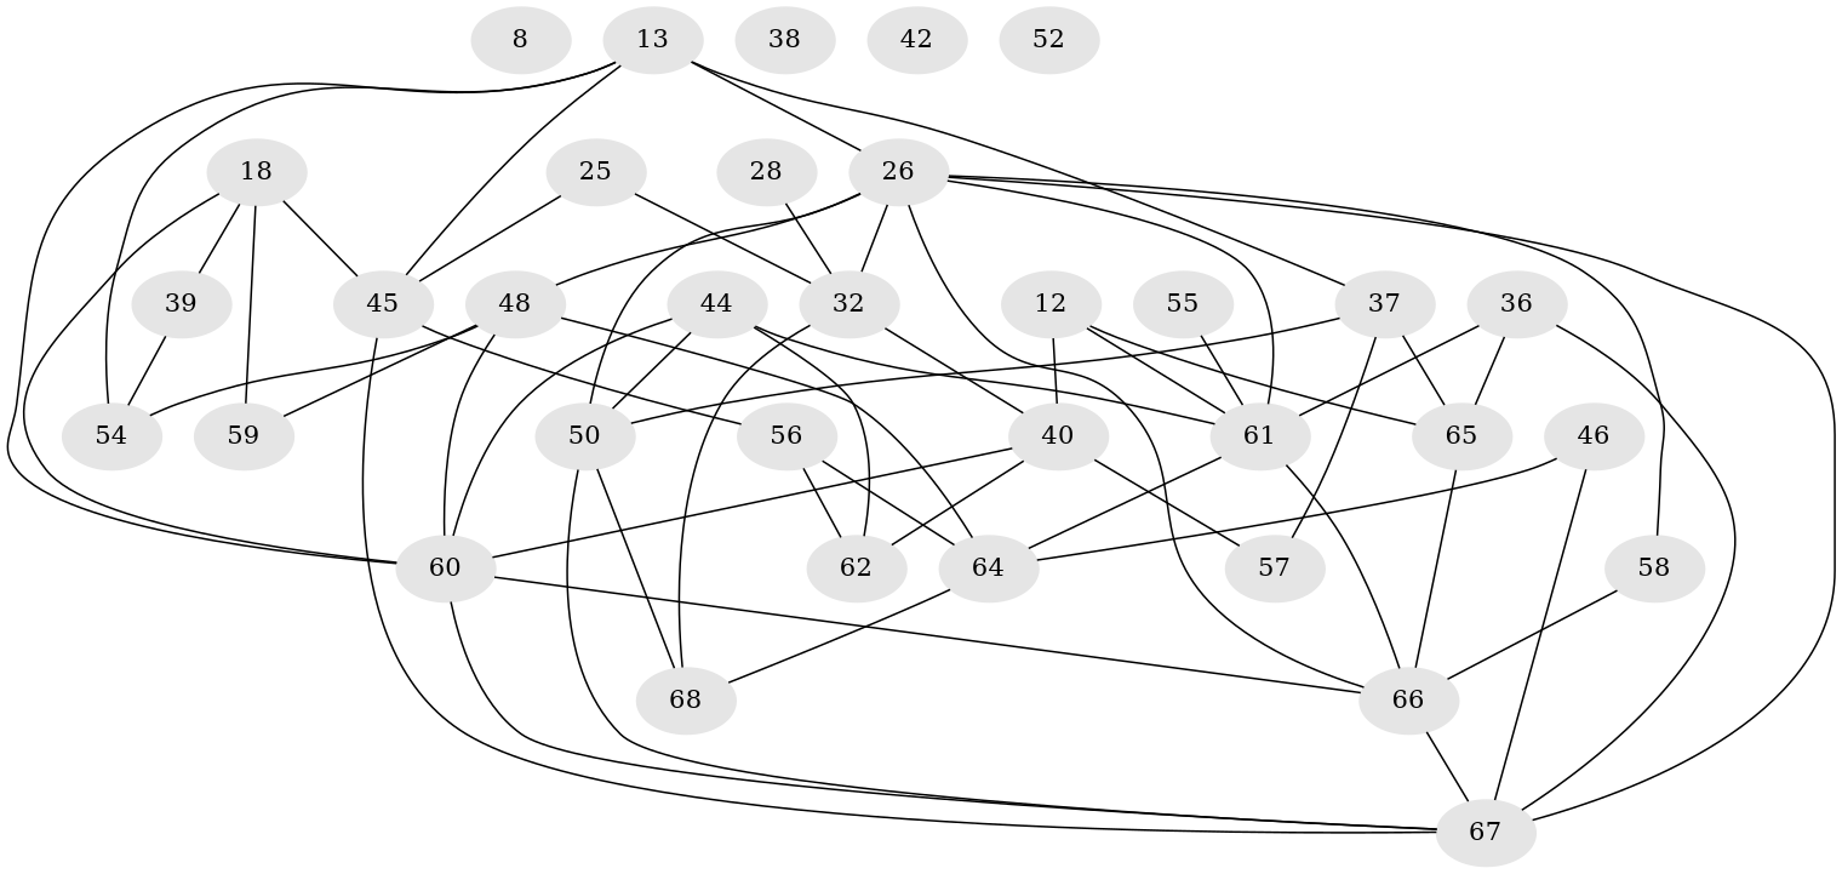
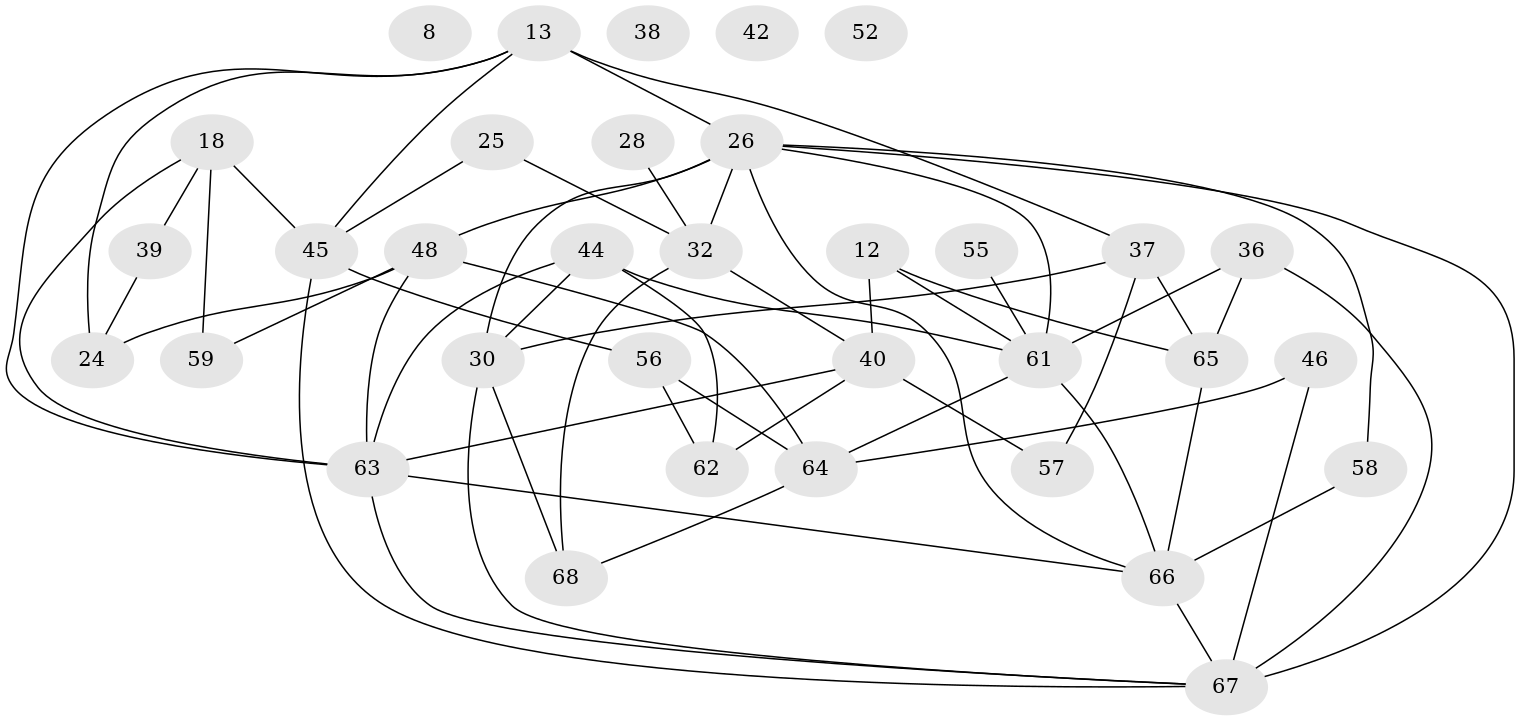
  graph {
    node [color=gray90 style=filled]
    8
    40 [super="+35"]
-   63 [super="+53" label=60]
+   63 [super="+53"]
    57
    62
    12
    61 [super="+60"]
    65 [super="+17"]
    66 [super="+49+33"]
    64 [super="+31"]
    13 [super="+3+11"]
    26 [super="+16+7"]
    37 [super="+24"]
    45
-   54 [super="+15"]
+   54 [super="+15" label=24]
    32 [super="+23"]
    48 [super="+41"]
-   50 [super="+21"]
+   50 [super="+21" label=30]
    58
    67 [super="+47+51"]
    56 [super="+20"]
    18
    39
    59
    68
    25
    28
    36 [super="+10+29"]
    38
    42
    44
    46
    52
    55
    40 -- 63
    40 -- 57
    40 -- 62
    63 -- 66 [weight=2]
    63 -- 67
    12 -- 40
    12 -- 61
    12 -- 65
    61 -- 66
    61 -- 64
    65 -- 66 [weight=2]
    66 -- 67
    64 -- 68
    13 -- 63 [weight=2]
    13 -- 26 [weight=2]
    13 -- 37 [weight=2]
    13 -- 45
    13 -- 54
    26 -- 61 [weight=4]
    26 -- 66
    26 -- 32 [weight=2]
    26 -- 48 [weight=2]
    26 -- 50 [weight=2]
    26 -- 58
    26 -- 67
    37 -- 57
    37 -- 65
    37 -- 50 [weight=2]
    45 -- 67
    45 -- 56
    32 -- 40 [weight=2]
    32 -- 68
    48 -- 63 [weight=2]
    48 -- 64
    48 -- 54
    48 -- 59
    50 -- 67
    50 -- 68
    58 -- 66
    56 -- 62
    56 -- 64
    18 -- 63
    18 -- 45
    18 -- 39
    18 -- 59
    39 -- 54
    25 -- 45
    25 -- 32
    28 -- 32
    36 -- 61
    36 -- 65 [weight=2]
    36 -- 67 [weight=2]
    44 -- 63
    44 -- 62
    44 -- 61
    44 -- 50
    46 -- 64
    46 -- 67
    55 -- 61
  }
